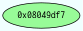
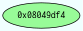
  digraph {
    bgcolor=azure
    fontname=Courier
    fontsize=8
    splines=ortho
-   n1 [color=black fillcolor=palegreen fontname=Courier label="0x08049df7" style=filled]
+   n1 [color=black fillcolor=palegreen fontname=Courier label="0x08049df4" style=filled]
  }
